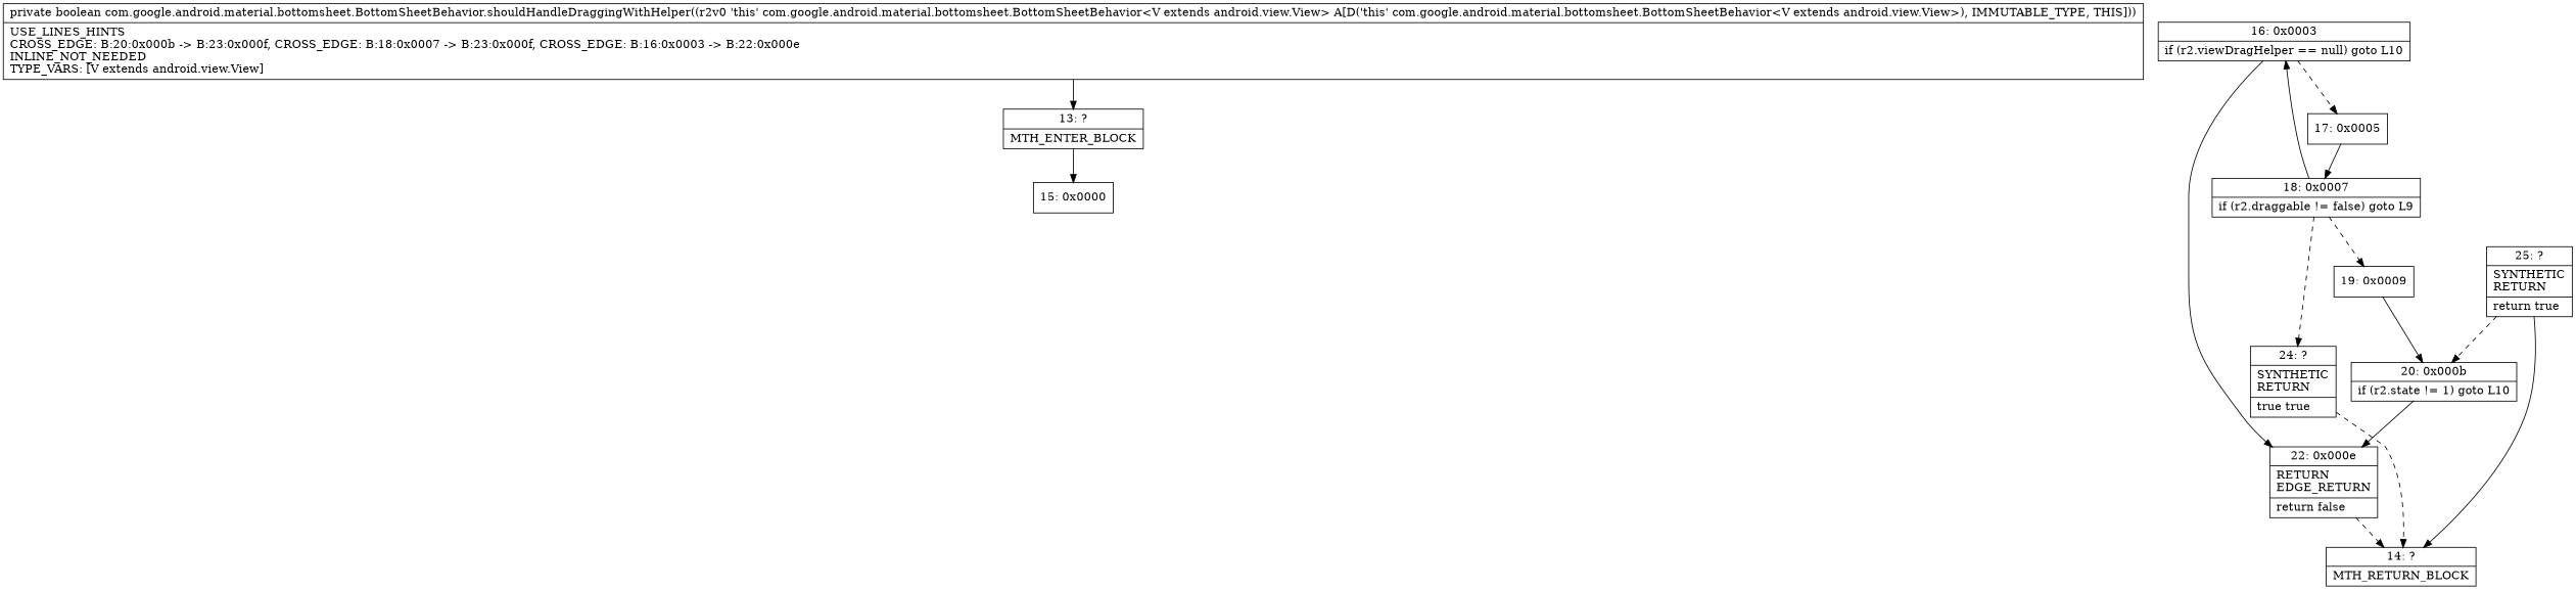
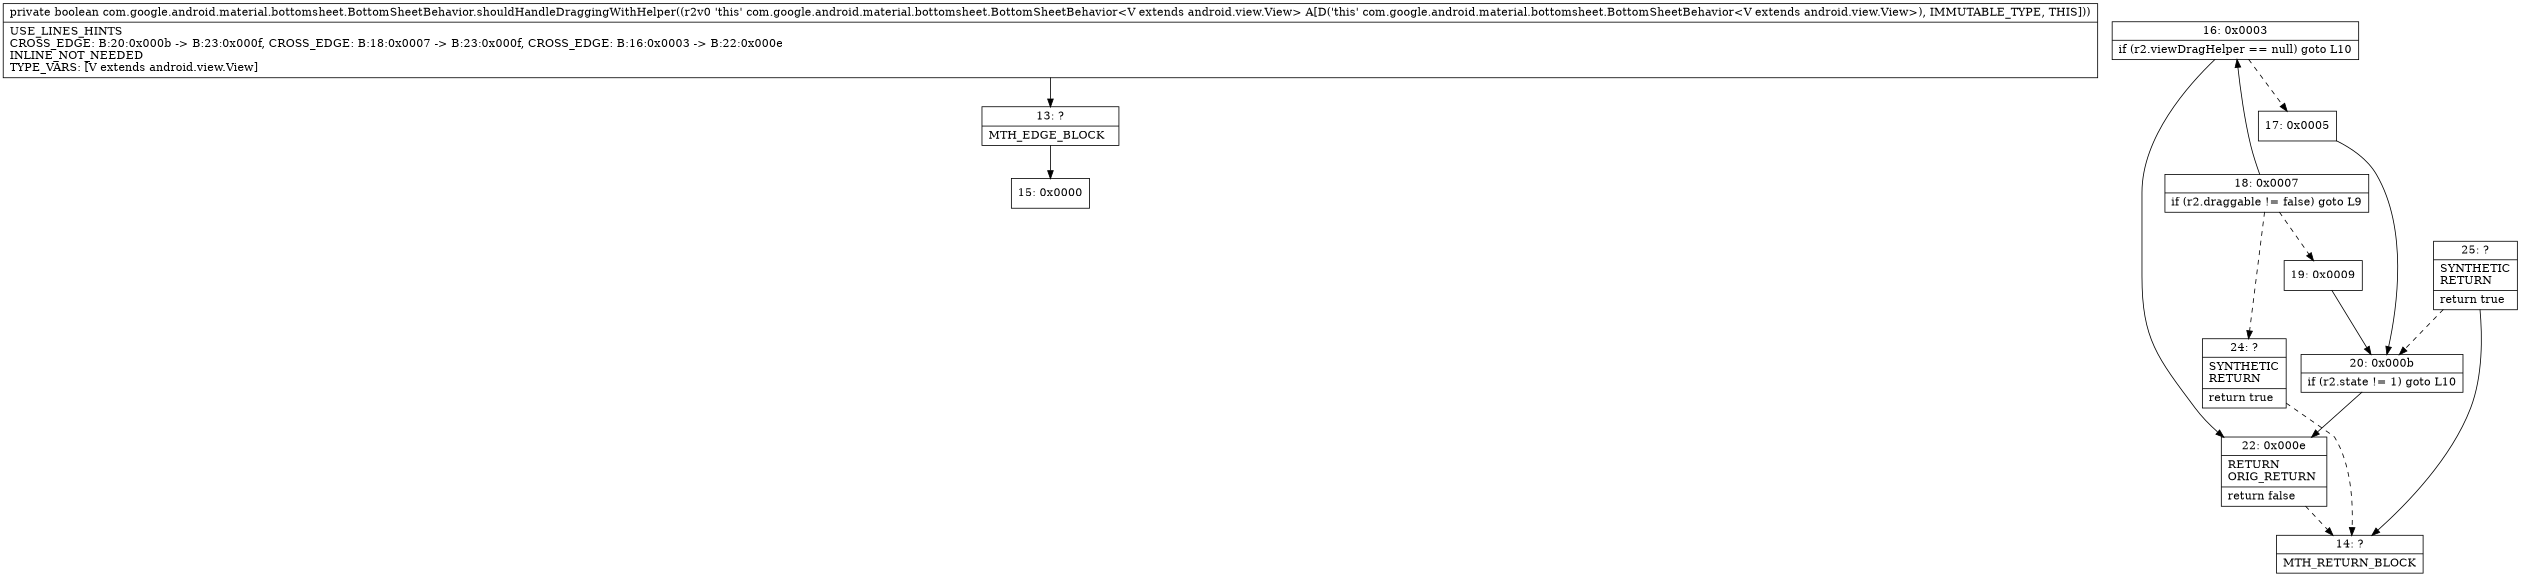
  digraph {
    node [shape=record]
-   n1 [label="{13\:\ ?|MTH_ENTER_BLOCK\l}"]
+   n1 [label="{13\:\ ?|MTH_EDGE_BLOCK\l}"]
    n2 [label="{15\:\ 0x0000}"]
    n3 [label="{16\:\ 0x0003|if (r2.viewDragHelper == null) goto L10\l}"]
    n4 [label="{17\:\ 0x0005}"]
-   n5 [label="{22\:\ 0x000e|RETURN\lEDGE_RETURN\l|return false\l}"]
+   n5 [label="{22\:\ 0x000e|RETURN\lORIG_RETURN\l|return false\l}"]
    n6 [label="{18\:\ 0x0007|if (r2.draggable != false) goto L9\l}"]
    n7 [label="{14\:\ ?|MTH_RETURN_BLOCK\l}"]
    n8 [label="{19\:\ 0x0009}"]
-   n9 [label="{24\:\ ?|SYNTHETIC\lRETURN\l|true true\l}"]
+   n9 [label="{24\:\ ?|SYNTHETIC\lRETURN\l|return true\l}"]
    n10 [label="{20\:\ 0x000b|if (r2.state != 1) goto L10\l}"]
    n11 [label="{25\:\ ?|SYNTHETIC\lRETURN\l|return true\l}"]
    n12 [label="{private boolean com.google.android.material.bottomsheet.BottomSheetBehavior.shouldHandleDraggingWithHelper((r2v0 'this' com.google.android.material.bottomsheet.BottomSheetBehavior\<V extends android.view.View\> A[D('this' com.google.android.material.bottomsheet.BottomSheetBehavior\<V extends android.view.View\>), IMMUTABLE_TYPE, THIS]))  | USE_LINES_HINTS\lCROSS_EDGE: B:20:0x000b \-\> B:23:0x000f, CROSS_EDGE: B:18:0x0007 \-\> B:23:0x000f, CROSS_EDGE: B:16:0x0003 \-\> B:22:0x000e\lINLINE_NOT_NEEDED\lTYPE_VARS: [V extends android.view.View]\l}"]
    n1 -> n2
    n3 -> n4 [style=dashed]
    n3 -> n5
-   n4 -> n6
+   n4 -> n10
    n5 -> n7 [style=dashed]
    n6 -> n3
    n6 -> n8 [style=dashed]
    n6 -> n9 [style=dashed]
    n8 -> n10
    n9 -> n7 [style=dashed]
    n10 -> n5
    n11 -> n7
    n11 -> n10 [style=dashed]
    n12 -> n1
  }
